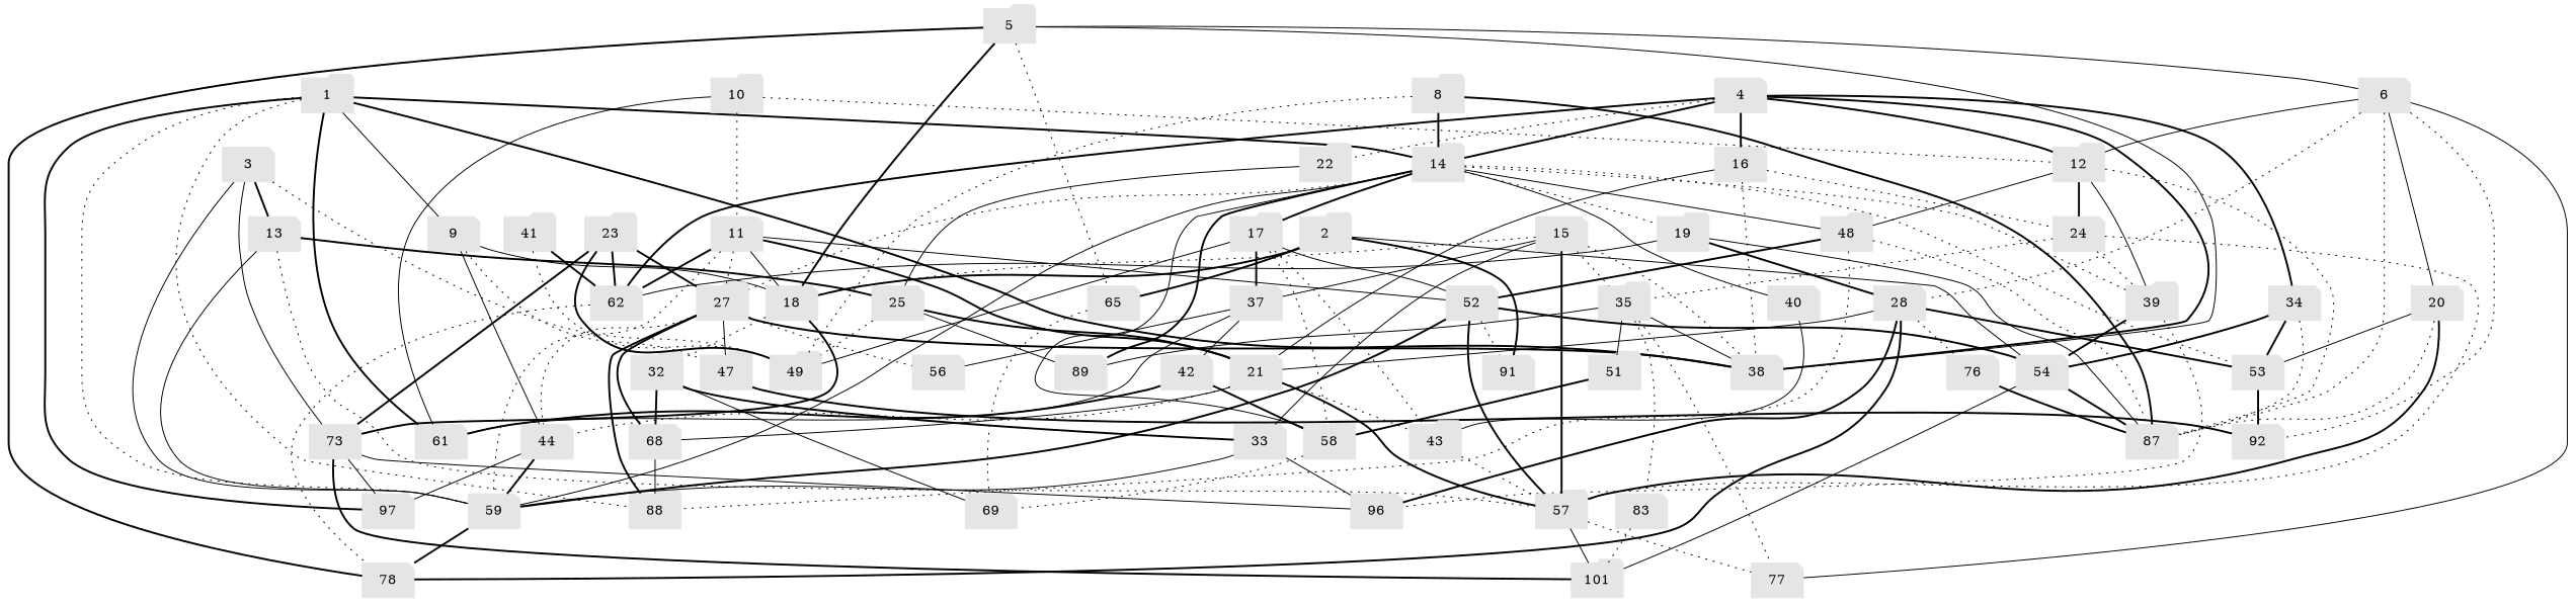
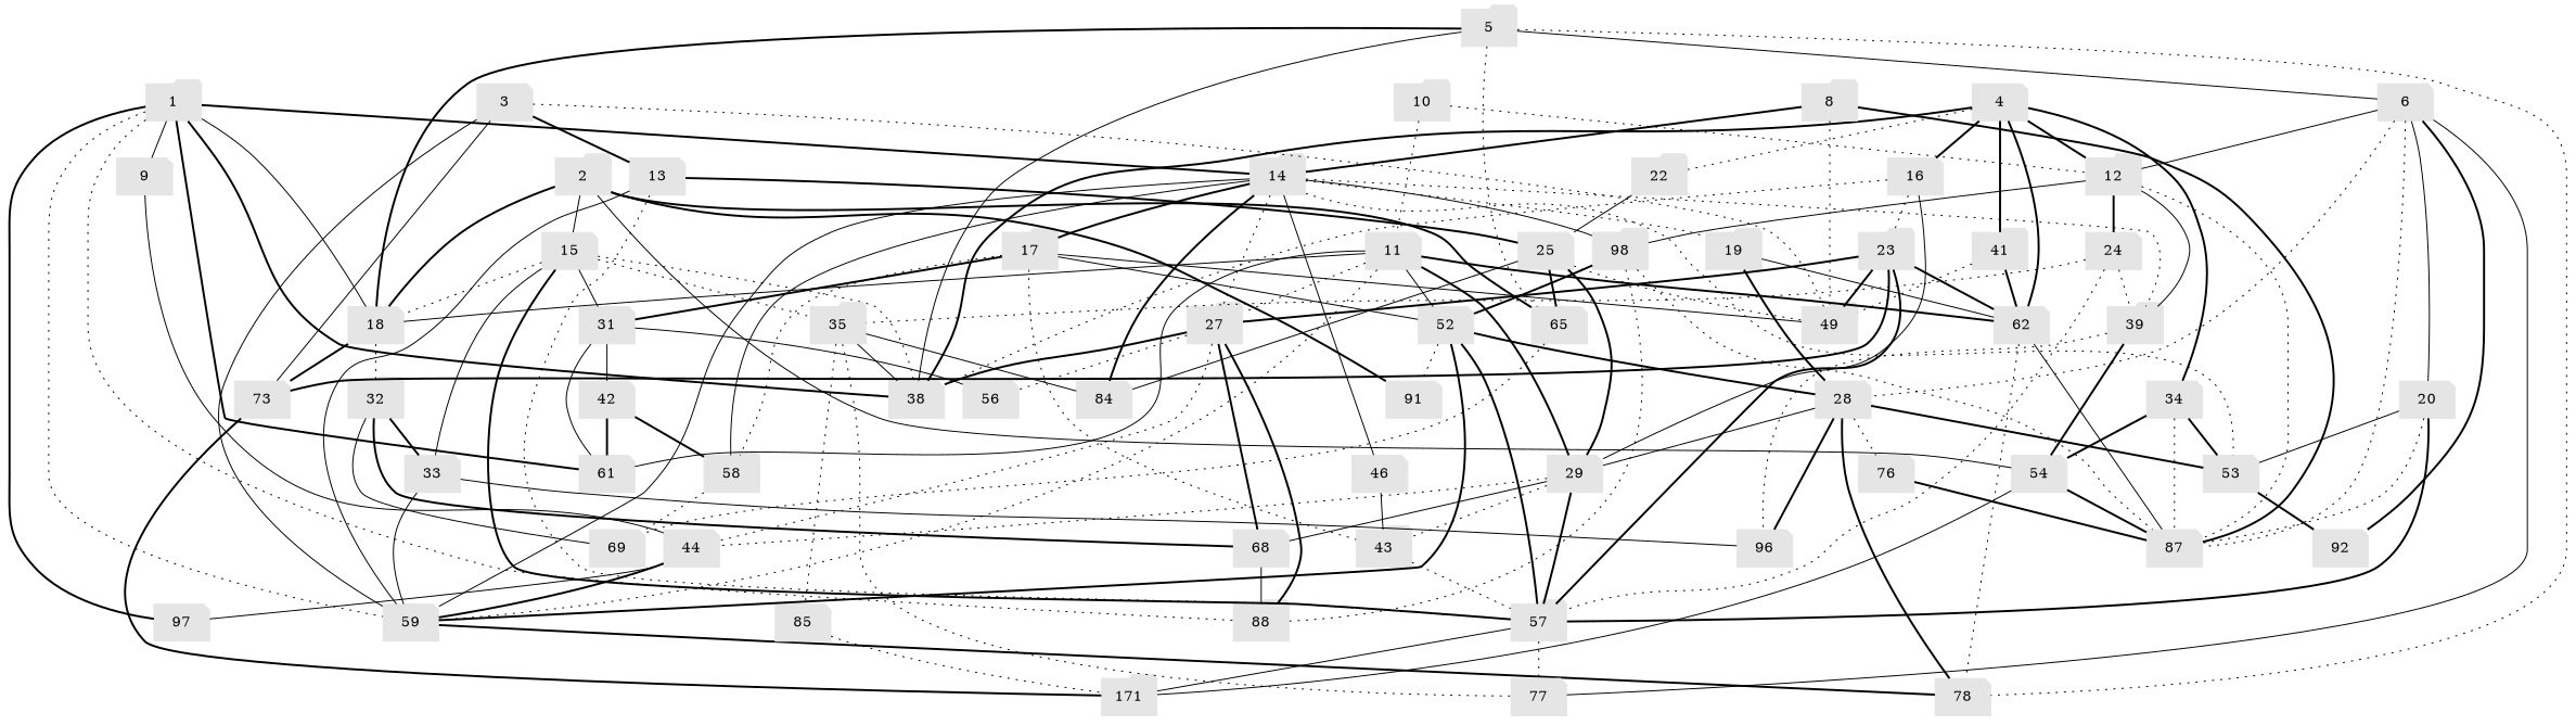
  graph {
    node [color=gray90 shape=note style=filled]
    edge [style=bold]
    1 [shape=folder super="+94"]
    9
    14 [shape=folder super="+37"]
    38 [super="+74"]
    59 [super="+80"]
    61
    88 [shape=folder super="+90"]
    97
    18 [super="+100"]
    44 [super="+98"]
-   47 [shape=folder]
    27 [shape=folder super="+67"]
    39 [shape=folder super="+50"]
-   48 [shape=folder super="+55"]
+   48 [shape=folder super="+55" label=98]
    17 [shape=folder super="+45"]
    19 [shape=folder]
-   40
+   40 [label=46]
    53 [super="+79"]
    58 [shape=folder]
-   89
+   89 [label=84]
    78
    2 [shape=folder super="+36"]
    15 [super="+46"]
    54 [super="+83"]
    65
    91
    57 [shape=folder super="+72"]
-   31 [super="+71" label=37]
+   31 [super="+71"]
    33
    35 [shape=folder super="+70"]
    73 [super="+103"]
    32 [shape=folder super="+99"]
    87 [super="+93"]
-   101 [shape=folder]
+   101 [shape=folder label=171]
    69
    3 [super="+60"]
    13
    49 [shape=folder super="+63"]
    25 [super="+30"]
    96
    4 [super="+26"]
    12 [shape=folder super="+95"]
    16
    22 [shape=folder]
    34 [super="+86"]
    62 [super="+75"]
    24 [super="+104"]
-   29 [super="+81" label=21]
+   29 [super="+81"]
    5 [shape=folder super="+21"]
    6 [super="+7"]
    20
    28 [super="+84"]
    77
    92
    76
    8 [shape=folder]
    11 [super="+64"]
    52 [super="+66"]
    10 [shape=folder]
    56
    68 [super="+102"]
    43 [shape=folder]
    42 [super="+82"]
-   51 [shape=folder]
-   85 [label=83]
+   85
    23 [shape=folder]
    41 [shape=folder]
    1 -- 9 [style=solid]
    1 -- 14
    1 -- 38
    1 -- 59 [style=dotted]
    1 -- 61
    1 -- 88 [style=dotted]
    1 -- 97
-   9 -- 18 [style=solid]
+   1 -- 18 [style=solid]
    9 -- 44 [style=solid]
-   9 -- 47 [style=dotted]
    14 -- 59 [style=solid]
    14 -- 27 [style=dotted]
    14 -- 39 [style=dotted]
    14 -- 48 [style=solid]
    14 -- 17
    14 -- 19 [style=dotted]
    14 -- 40 [style=solid]
    14 -- 53 [style=dotted]
    14 -- 58 [style=solid]
    14 -- 89
    59 -- 78
    18 -- 73
    18 -- 32 [style=dotted]
    44 -- 59
    44 -- 97 [style=solid]
-   47 -- 92
    27 -- 38
    27 -- 88
    27 -- 44 [style=dotted]
-   27 -- 47 [style=solid]
    27 -- 56 [style=dotted]
    27 -- 68
    39 -- 54
    39 -- 96 [style=dotted]
    48 -- 88 [style=dotted]
    48 -- 87 [style=dotted]
    48 -- 52
    17 -- 58 [style=dotted]
    17 -- 31
    17 -- 49 [style=solid]
    17 -- 52 [style=solid]
    17 -- 43 [style=dotted]
    19 -- 62 [style=solid]
    19 -- 28
    40 -- 43 [style=solid]
    53 -- 92
    58 -- 69 [style=dotted]
    2 -- 18
+   2 -- 15 [style=solid]
    2 -- 54 [style=solid]
    2 -- 65
    2 -- 91
    15 -- 38 [style=dotted]
    15 -- 18 [style=dotted]
    15 -- 57
    15 -- 31 [style=solid]
    15 -- 33 [style=solid]
    15 -- 35 [style=dotted weight=2]
    54 -- 87
    54 -- 101 [style=solid]
    65 -- 69 [style=dotted]
    57 -- 101 [style=solid]
    57 -- 77 [style=dotted]
    31 -- 61 [style=solid]
    31 -- 56 [style=solid]
    31 -- 42 [style=solid weight=2]
    33 -- 59 [style=solid]
    33 -- 96 [style=solid]
    35 -- 38 [style=solid]
    35 -- 89 [style=solid]
    35 -- 77 [style=dotted]
-   35 -- 51 [style=solid]
    35 -- 85 [style=dotted]
-   73 -- 97 [style=solid]
    73 -- 101
-   73 -- 96 [style=solid]
    32 -- 33
    32 -- 69 [style=solid]
    32 -- 68
    3 -- 59 [style=solid]
    3 -- 73 [style=solid]
    3 -- 13
    3 -- 49 [style=dotted]
    13 -- 59 [style=solid]
    13 -- 57 [style=dotted]
    13 -- 25
    25 -- 89 [style=solid]
+   25 -- 65 [weight=2]
    25 -- 49 [style=dotted]
    25 -- 29
-   4 -- 14
+   4 -- 41
    4 -- 38
    4 -- 12
    4 -- 16
    4 -- 22 [style=dotted]
    4 -- 34
    4 -- 62
    12 -- 39 [style=solid]
    12 -- 48 [style=solid]
    12 -- 87 [style=dotted]
    12 -- 24
    16 -- 38 [style=dotted]
-   16 -- 24 [style=dotted]
+   16 -- 23 [style=dotted]
    16 -- 29 [style=solid]
    22 -- 25 [style=solid]
    34 -- 53
    34 -- 54
    34 -- 87 [style=dotted]
    62 -- 78 [style=dotted]
-   19 -- 87 [style=solid]
+   62 -- 87 [style=solid]
    24 -- 39 [style=dotted]
    24 -- 57 [style=dotted]
    24 -- 35 [style=dotted]
    29 -- 44 [style=dotted]
    29 -- 57
    29 -- 68 [style=solid]
    29 -- 43 [style=dotted]
    5 -- 38 [style=solid]
    5 -- 18
-   5 -- 78
+   5 -- 78 [style=dotted]
    5 -- 65 [style=dotted]
    5 -- 6 [style=solid]
    6 -- 87 [style=dotted]
    6 -- 12 [style=solid]
    6 -- 20 [style=solid]
    6 -- 28 [style=dotted]
    6 -- 77 [style=solid]
-   6 -- 92 [style=dotted]
+   6 -- 92
    20 -- 53 [style=solid]
    20 -- 57
    20 -- 87 [style=dotted]
    28 -- 53
    28 -- 78
    28 -- 96
    28 -- 29 [style=solid]
    28 -- 76 [style=dotted]
    76 -- 87
    8 -- 14
    8 -- 87
    8 -- 49 [style=dotted]
    11 -- 59 [style=dotted]
    11 -- 18 [style=solid]
    11 -- 27 [style=dotted]
    11 -- 62
    11 -- 29
    11 -- 52 [style=solid]
    52 -- 59
-   52 -- 54
+   52 -- 28
    52 -- 91 [style=dotted]
    52 -- 57
-   10 -- 61 [style=solid]
+   11 -- 61 [style=solid]
    10 -- 12 [style=dotted]
    10 -- 11 [style=dotted]
    68 -- 88 [style=solid weight=2]
    43 -- 57 [style=dotted]
    42 -- 61 [weight=2]
    42 -- 58
-   51 -- 58
    85 -- 101 [style=dotted]
    23 -- 27
+   23 -- 57
    23 -- 73
    23 -- 49
    23 -- 62
    41 -- 49 [style=dotted]
    41 -- 62
  }
